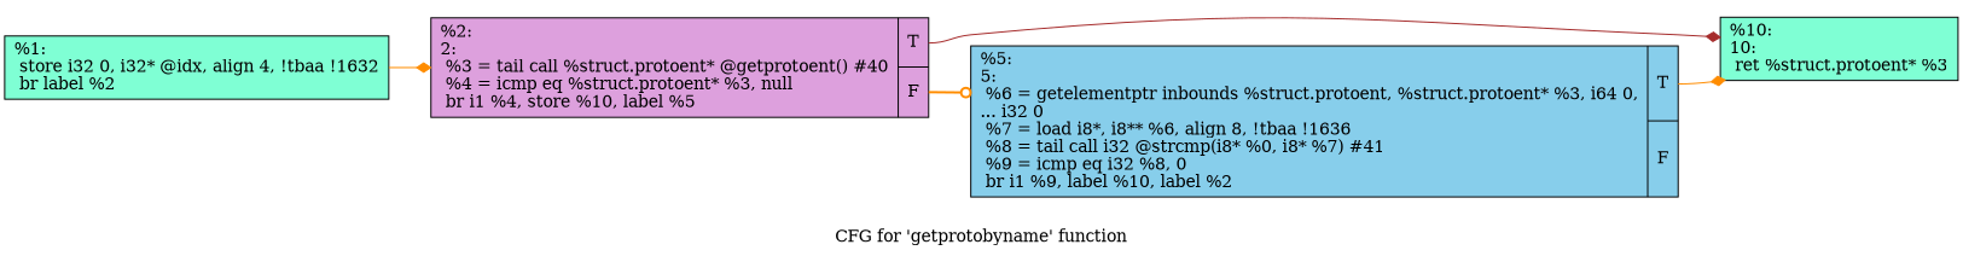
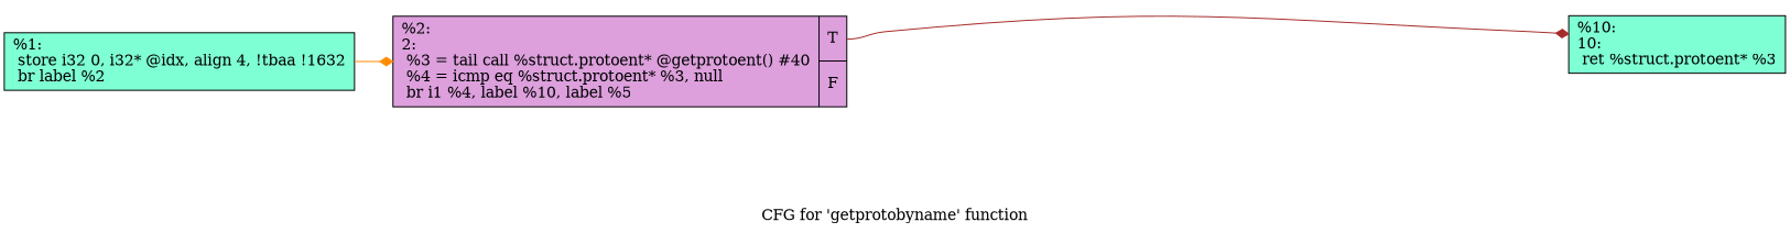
  digraph {
    fontname="DejaVu Serif"
    label="CFG for 'getprotobyname' function"
    rankdir=LR
    node [fillcolor=aquamarine fontname="DejaVu Serif" shape=record style=filled]
    edge [arrowhead=diamond color=darkorange fontname="DejaVu Serif" style=solid tailport=s0]
    n1 [label="{%1:\l  store i32 0, i32* @idx, align 4, !tbaa !1632\l  br label %2\l}"]
-   n2 [fillcolor=plum label="{%2:\l2:                                                \l  %3 = tail call %struct.protoent* @getprotoent() #40\l  %4 = icmp eq %struct.protoent* %3, null\l  br i1 %4, store %10, label %5\l|{<s0>T|<s1>F}}"]
+   n2 [fillcolor=plum label="{%2:\l2:                                                \l  %3 = tail call %struct.protoent* @getprotoent() #40\l  %4 = icmp eq %struct.protoent* %3, null\l  br i1 %4, label %10, label %5\l|{<s0>T|<s1>F}}"]
    n3 [label="{%10:\l10:                                               \l  ret %struct.protoent* %3\l}"]
-   n4 [fillcolor=skyblue label="{%5:\l5:                                                \l  %6 = getelementptr inbounds %struct.protoent, %struct.protoent* %3, i64 0,\l... i32 0\l  %7 = load i8*, i8** %6, align 8, !tbaa !1636\l  %8 = tail call i32 @strcmp(i8* %0, i8* %7) #41\l  %9 = icmp eq i32 %8, 0\l  br i1 %9, label %10, label %2\l|{<s0>T|<s1>F}}"]
    n1 -> n2
    n2 -> n3 [color=brown]
-   n2 -> n4 [arrowhead=odot style=bold tailport=s1]
-   n4 -> n3
  }
